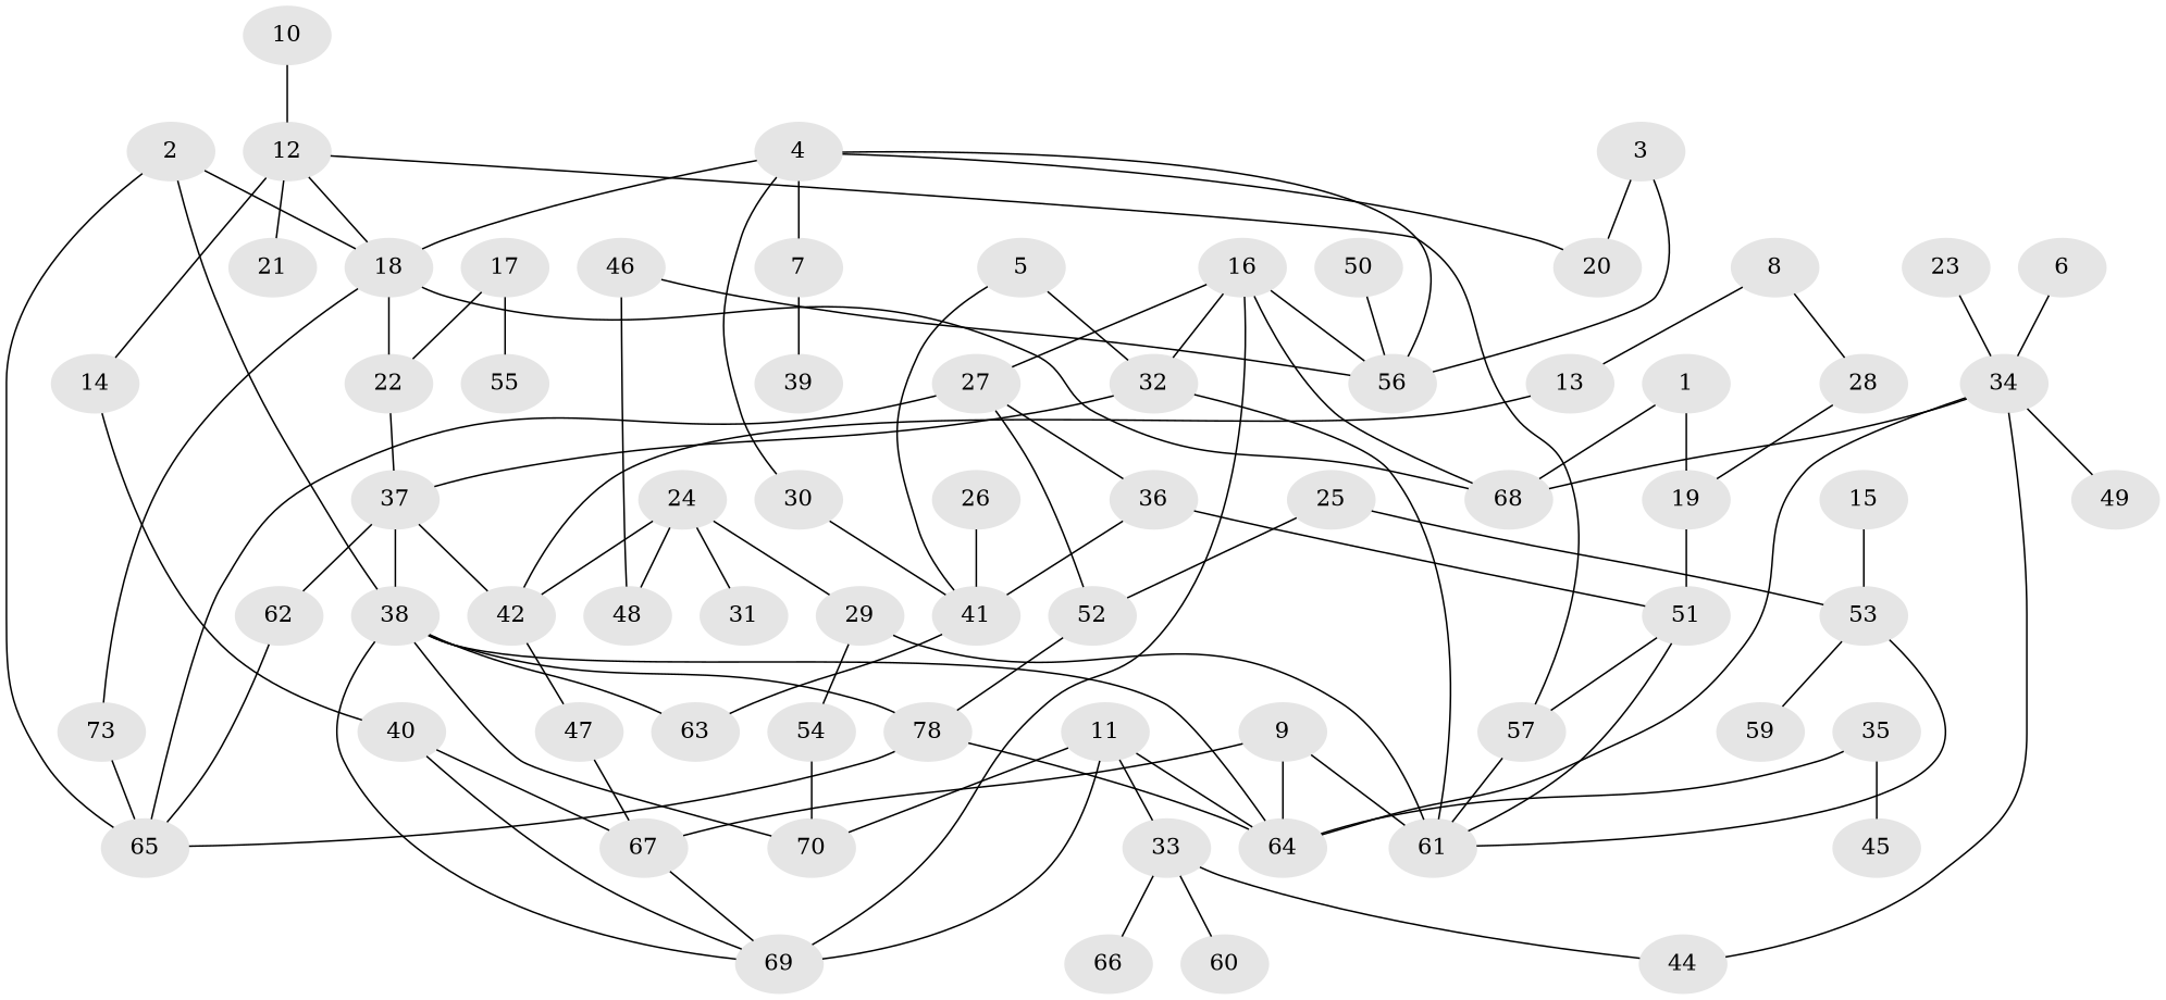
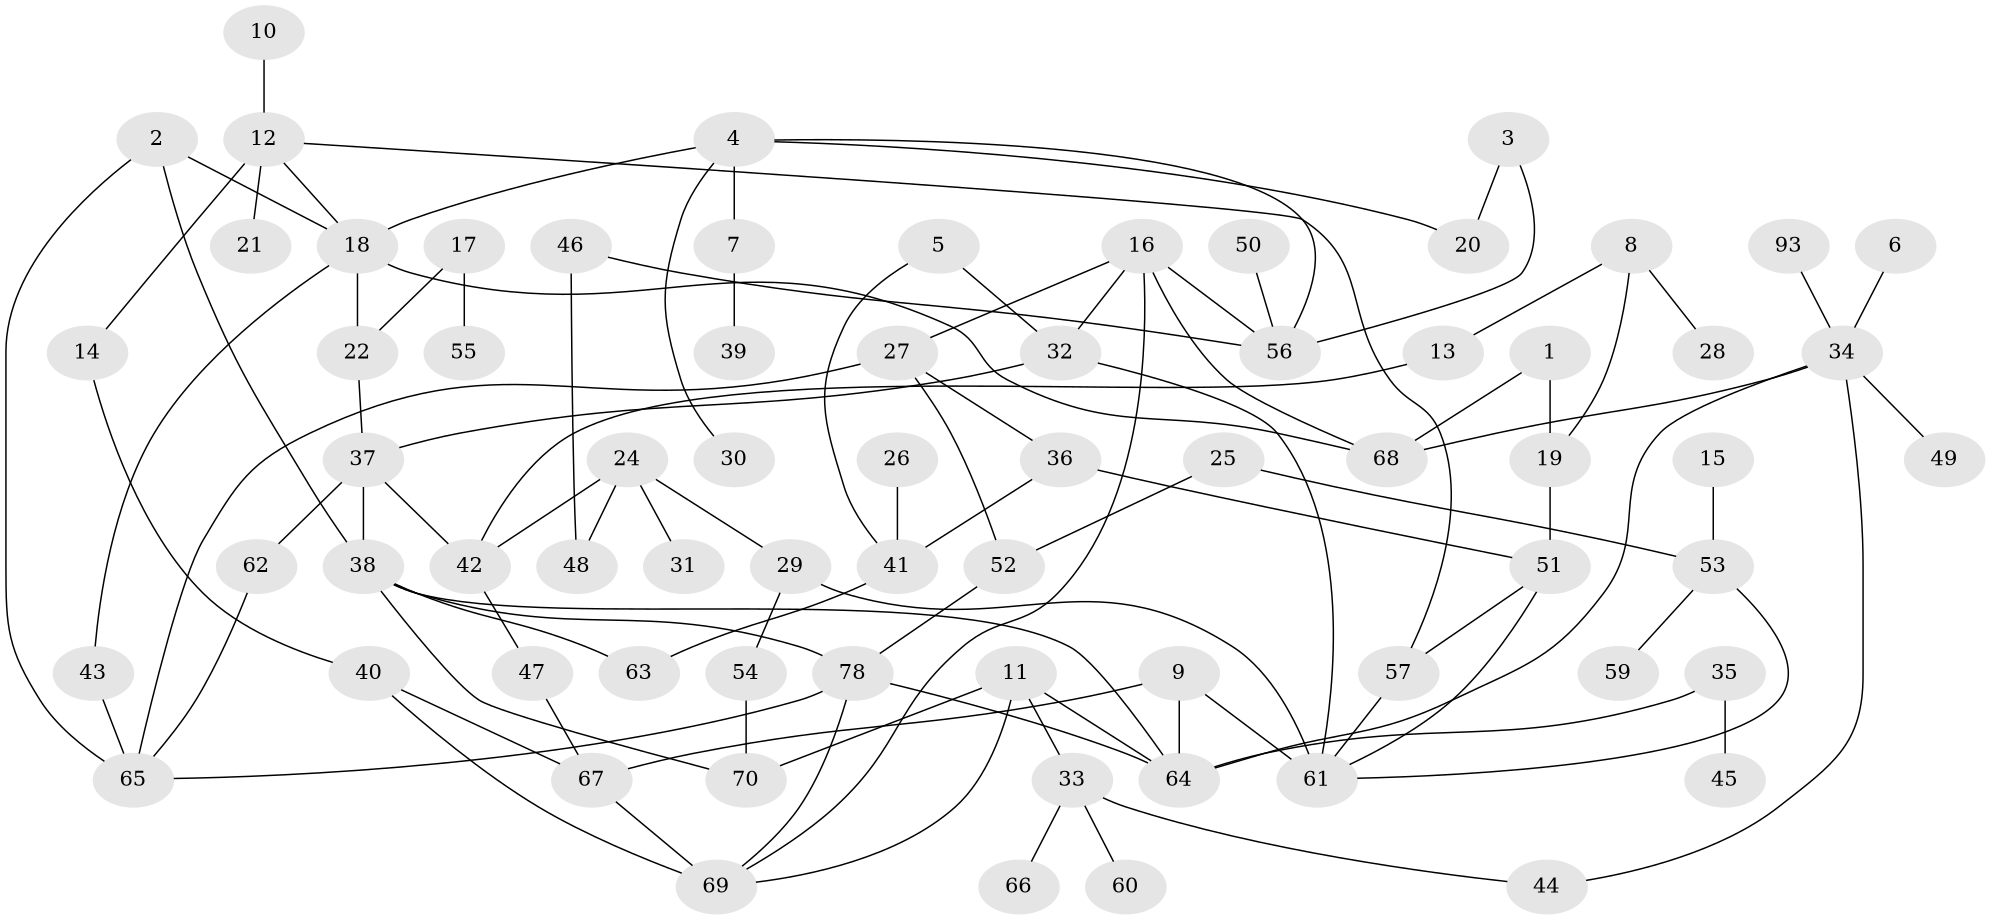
  graph {
    node [color=gray90 style=filled]
    edge [weight=1.0]
    1
    19
    68
    51
    2
    18
    38
    65
    22
-   43 [label=73]
+   43
    64
    69
    70
    n14 [label=78]
    63
    3
    20
    56
    4
    7
    30
    39
    41
    5
    32
    61
    37
    6
    34
    44
    49
    8
    13
    28
    42
    9
    67
    10
    12
    14
    21
    57
    11
    33
    60
    66
    40
    47
    15
    53
    59
    16
    27
    52
    36
    17
    55
    62
-   23
+   23 [label=93]
    24
    29
    31
    48
    54
    25
    26
    35
    45
    46
    50
    1 -- 19
    1 -- 68
    19 -- 51
    51 -- 61
    51 -- 57
    2 -- 18
    2 -- 38
    2 -- 65
    18 -- 68
    18 -- 22
    18 -- 43
    38 -- 64
-   38 -- 69 [weight=2.0]
+   n14 -- 69 [weight=2.0]
    38 -- 70
    38 -- n14
    38 -- 63
    22 -- 37
    43 -- 65 [weight=2.0]
    n14 -- 65
    n14 -- 64
    3 -- 20
    3 -- 56
    4 -- 18
    4 -- 20
    4 -- 56
    4 -- 7
    4 -- 30
    7 -- 39
-   30 -- 41
    41 -- 63
    5 -- 41
    5 -- 32
    32 -- 61 [weight=2.0]
    32 -- 37
    37 -- 38
    37 -- 42
    37 -- 62
    6 -- 34
    34 -- 68
    34 -- 64
    34 -- 44
    34 -- 49
-   28 -- 19
+   8 -- 19
    8 -- 13
    8 -- 28
    13 -- 42
    42 -- 47
    9 -- 64
    9 -- 61
    9 -- 67
    67 -- 69
    10 -- 12
    12 -- 18
    12 -- 14
    12 -- 21 [weight=2.0]
    12 -- 57
    14 -- 40
    57 -- 61
    11 -- 64
    11 -- 69
    11 -- 70
    11 -- 33
    33 -- 44
    33 -- 60
    33 -- 66
    40 -- 69
    40 -- 67
    47 -- 67
    15 -- 53
    53 -- 61
    53 -- 59
    16 -- 68
    16 -- 69
    16 -- 56
    16 -- 32
    16 -- 27
    27 -- 65
    27 -- 52
    27 -- 36
    52 -- n14
    36 -- 51
    36 -- 41
    17 -- 22
    17 -- 55
    62 -- 65
    23 -- 34
    24 -- 42
    24 -- 29
    24 -- 31
    24 -- 48
    29 -- 61
    29 -- 54
    54 -- 70
    25 -- 53
    25 -- 52
    26 -- 41
    35 -- 64
    35 -- 45
    46 -- 56
    46 -- 48
    50 -- 56
  }
